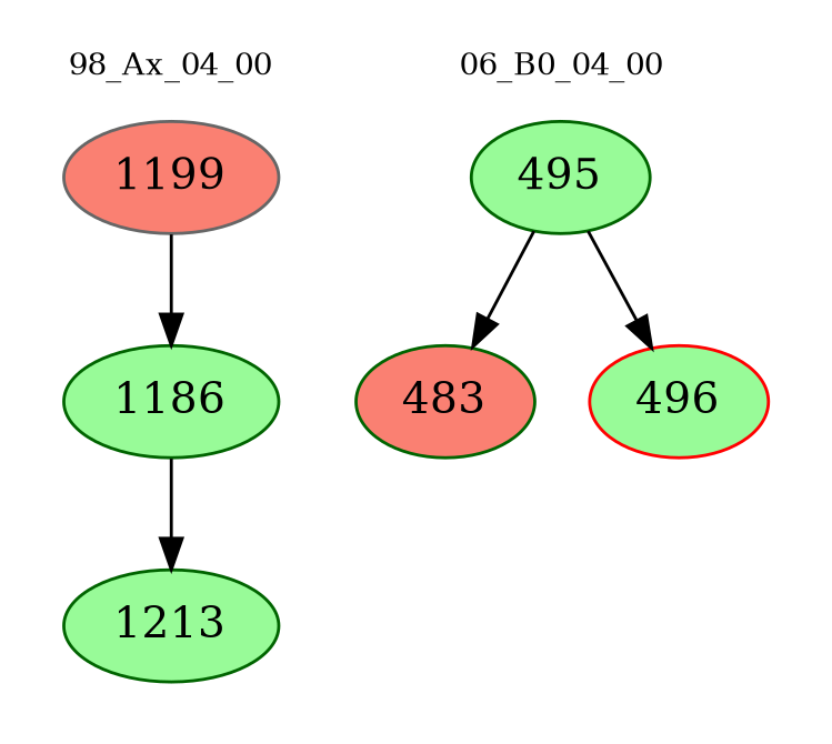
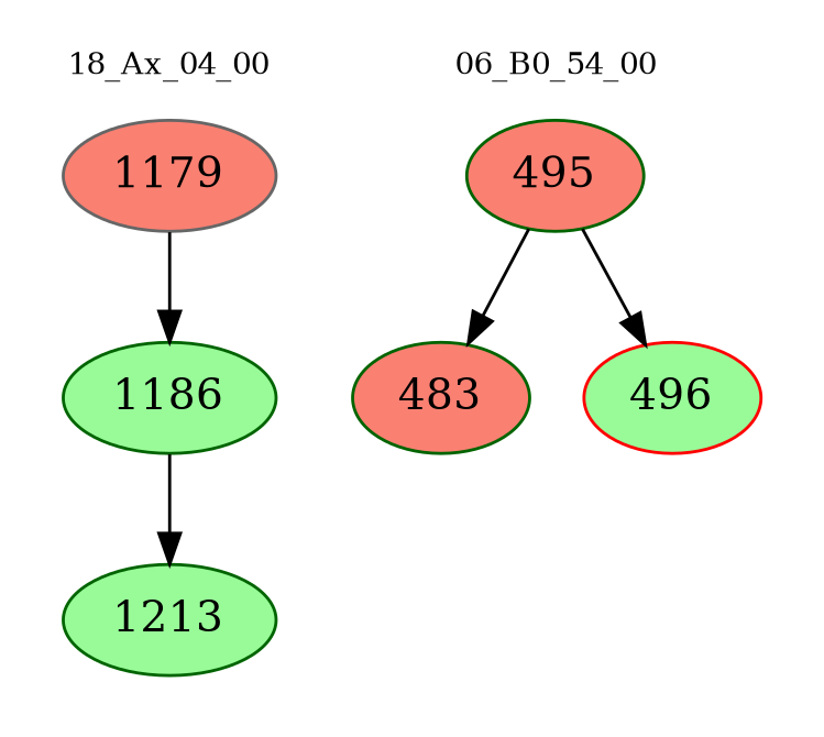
  digraph {
    node [color=darkgreen fillcolor=palegreen style=filled]
    edge [color=black]
    n1 [label=1186]
    n2 [label=1213]
-   n3 [color=gray40 fillcolor=salmon label=1199]
-   n4 [label=495]
+   n3 [color=gray40 fillcolor=salmon label=1179]
+   n4 [fillcolor=salmon label=495]
    n5 [fillcolor=salmon label=483]
    n6 [color=red label=496]
    subgraph cluster_1 {
      color=white
      fontsize=10
-     label="98_Ax_04_00"
+     label="18_Ax_04_00"
      n1
      n2
      n3
    }
    subgraph cluster_2 {
      color=white
      fontsize=10
-     label="06_B0_04_00"
+     label="06_B0_54_00"
      n4
      n5
      n6
    }
    n1 -> n2
    n3 -> n1
    n4 -> n5
    n4 -> n6
  }
